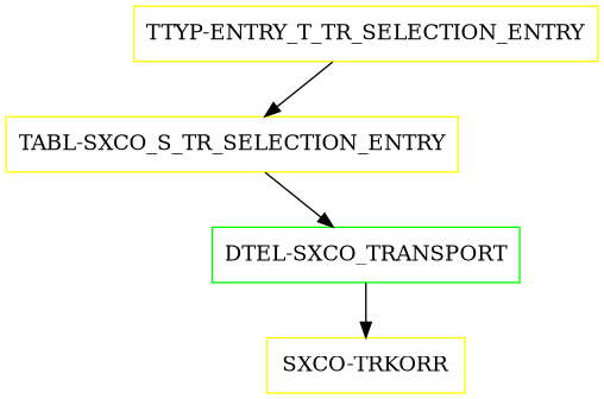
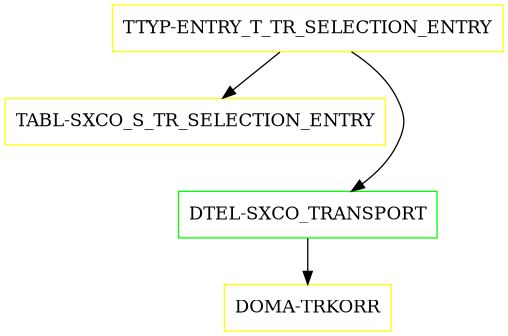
  digraph {
    node [color=yellow shape=box]
    n1 [label="TTYP-ENTRY_T_TR_SELECTION_ENTRY"]
    "TABL-SXCO_S_TR_SELECTION_ENTRY"
    "DTEL-SXCO_TRANSPORT" [color=green]
-   "DOMA-TRKORR" [label="SXCO-TRKORR"]
+   "DOMA-TRKORR"
    n1 -> "TABL-SXCO_S_TR_SELECTION_ENTRY"
-   "TABL-SXCO_S_TR_SELECTION_ENTRY" -> "DTEL-SXCO_TRANSPORT"
+   n1 -> "DTEL-SXCO_TRANSPORT"
    "DTEL-SXCO_TRANSPORT" -> "DOMA-TRKORR"
  }
